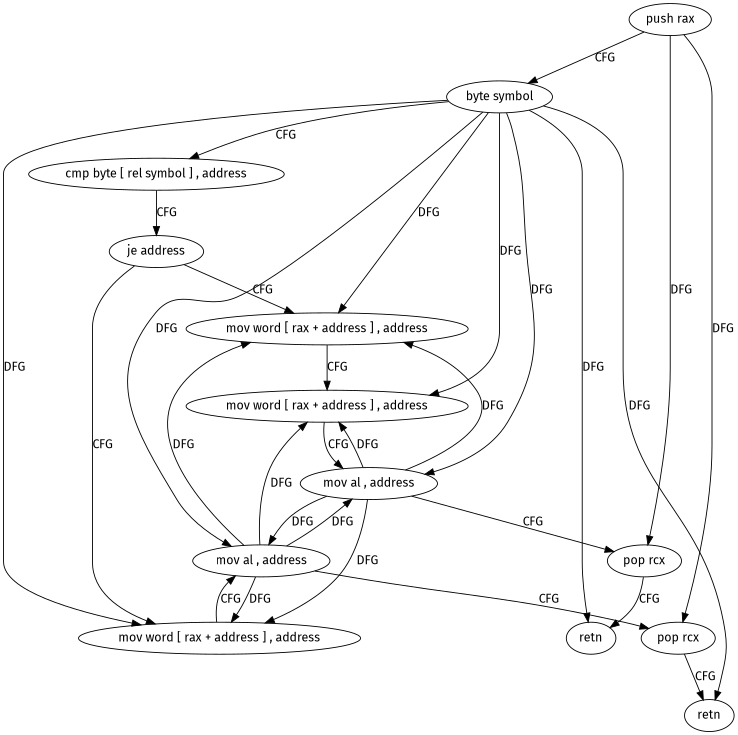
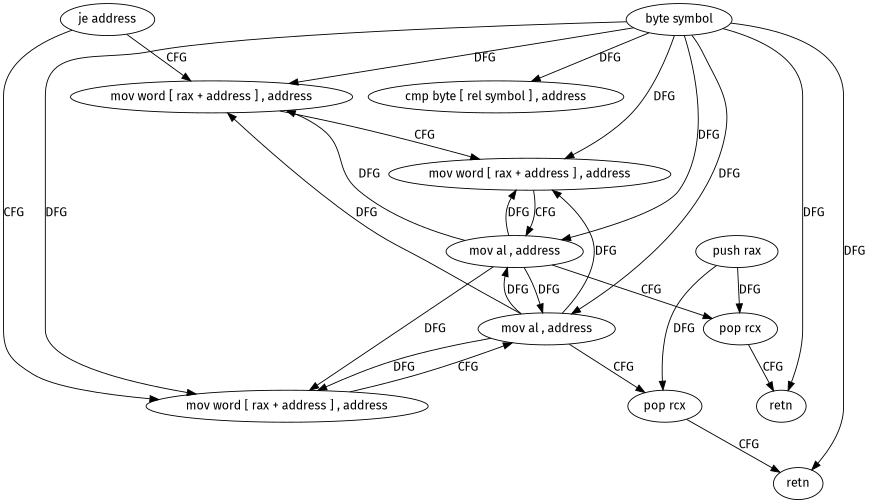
  digraph {
    fontname="Fira Sans"
    node [fontname="Fira Sans"]
    edge [fontname="Fira Sans"]
    n1 [label="push rax"]
    n2 [label="byte symbol"]
    n3 [label="pop rcx"]
    n4 [label="pop rcx"]
    n5 [label="cmp byte [ rel symbol ] , address"]
    n6 [label="mov word [ rax + address ] , address"]
    n7 [label="mov word [ rax + address ] , address"]
    n8 [label="mov word [ rax + address ] , address"]
    n9 [label="mov al , address"]
    n10 [label=retn]
    n11 [label="mov al , address"]
    n12 [label=retn]
    n13 [label="je address"]
-   n1 -> n2 [label=CFG]
    n1 -> n3 [label=DFG]
    n1 -> n4 [label=DFG]
-   n2 -> n5 [label=CFG]
+   n2 -> n5 [label=DFG]
    n2 -> n6 [label=DFG]
    n2 -> n7 [label=DFG]
    n2 -> n8 [label=DFG]
    n2 -> n9 [label=DFG]
    n2 -> n10 [label=DFG]
    n2 -> n11 [label=DFG]
    n2 -> n12 [label=DFG]
    n3 -> n10 [label=CFG]
    n4 -> n12 [label=CFG]
-   n5 -> n13 [label=CFG]
    n6 -> n8 [label=CFG]
    n7 -> n11 [label=CFG]
    n8 -> n9 [label=CFG]
    n9 -> n3 [label=CFG]
    n9 -> n6 [label=DFG]
    n9 -> n7 [label=DFG]
    n9 -> n8 [label=DFG]
    n9 -> n11 [label=DFG]
    n11 -> n4 [label=CFG]
    n11 -> n6 [label=DFG]
    n11 -> n7 [label=DFG]
    n11 -> n8 [label=DFG]
    n11 -> n9 [label=DFG]
    n13 -> n6 [label=CFG]
    n13 -> n7 [label=CFG]
  }
